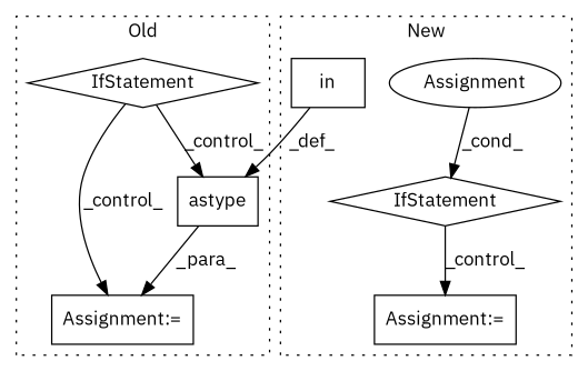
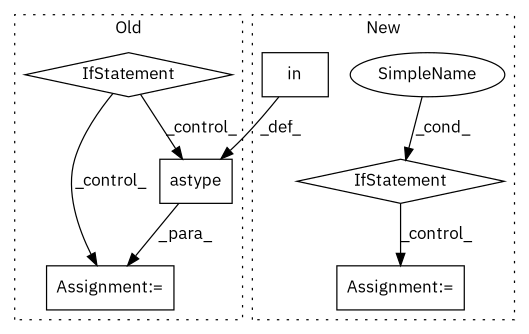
  digraph {
    fontname="IBM Plex Sans"
    node [a=25 fontname="IBM Plex Sans" l=1 shape=box]
    edge [fontname="IBM Plex Sans"]
    n1 [a=32 l="7,1" label=astype s="5779,5795"]
    n2 [l="4,2" label=IfStatement s="5717,5734" shape=diamond]
    n3 [a=7 label="Assignment:=" s=5748]
    n4 [a=105 l=26 label=in s=9311]
    n5 [l="10,2" label=IfStatement s="9301,9337" shape=diamond]
    n6 [a=7 label="Assignment:=" s=9360]
-   n7 [a=42 label=Assignment shape=ellipse l=""]
+   n7 [a=42 label=SimpleName shape=ellipse l=""]
    subgraph cluster_1 {
      label=Old
      style=dotted
      n1
      n2
      n3
    }
    subgraph cluster_2 {
      label=New
      style=dotted
      n4
      n5
      n6
      n7
    }
    n1 -> n3 [label=_para_]
    n2 -> n1 [label=_control_]
    n2 -> n3 [label=_control_]
    n4 -> n1 [label=_def_]
    n5 -> n6 [label=_control_]
    n7 -> n5 [label=_cond_]
  }
